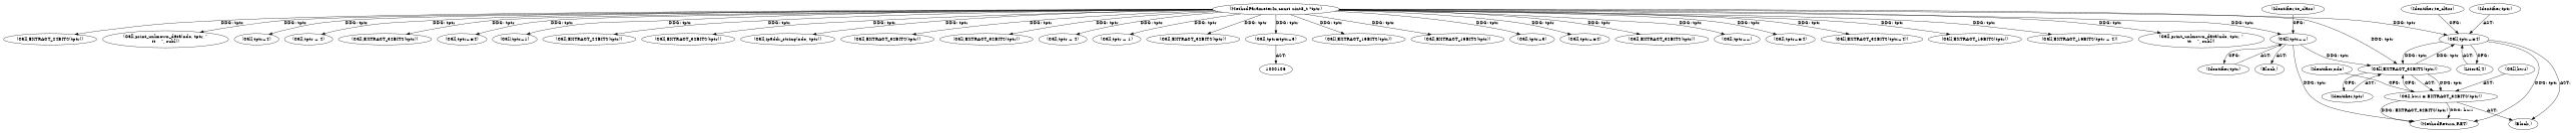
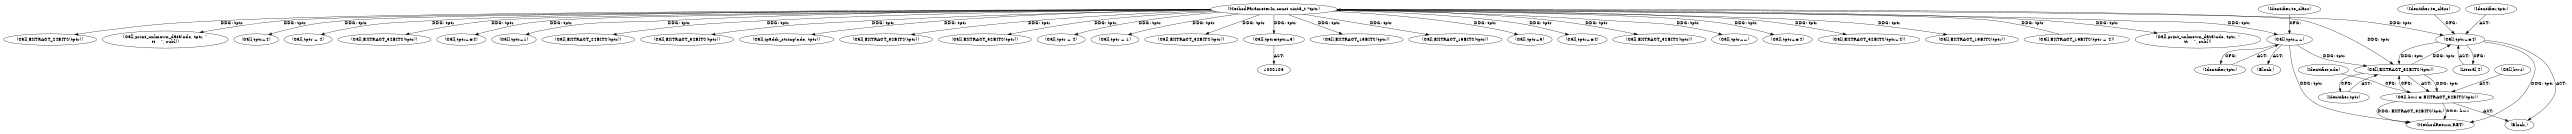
  digraph {
    n1 [label="(Call,tptr+=4)"]
    n2 [label="(Call,EXTRACT_32BITS(tptr))"]
    n3 [label="(MethodReturn,RET)"]
    n4 [label="(Block,)"]
    n5 [label="(Literal,4)"]
    n6 [label="(Call,bw.i = EXTRACT_32BITS(tptr))"]
    n7 [label="(Identifier,tptr)"]
    n8 [label="(Call,tptr++)"]
    n9 [label="(Identifier,tptr)"]
    n10 [label="(Block,)"]
    n11 [label="(MethodParameterIn,const uint8_t *tptr)"]
    n12 [label="(Call,tptr+=4)"]
    n13 [label="(Call,EXTRACT_32BITS(tptr))"]
    n14 [label="(Call,tptr++)"]
    n15 [label="(Call,tptr+=4)"]
    n16 [label="(Call,EXTRACT_32BITS(tptr+4))"]
    n17 [label="(Call,EXTRACT_16BITS(tptr))"]
    n18 [label="(Call,EXTRACT_16BITS(tptr + 4))"]
    n19 [label="(Call,print_unknown_data(ndo, tptr, \"\n\t\t    \", subl))"]
    n20 [label="(Call,EXTRACT_24BITS(tptr))"]
    n21 [label="(Call,print_unknown_data(ndo, tptr, \"\n\t\t    \", subl))"]
    n22 [label="(Call,tptr+4)"]
    n23 [label="(Call,tptr + 4)"]
    n24 [label="(Call,EXTRACT_32BITS(tptr))"]
    n25 [label="(Call,tptr+=4)"]
    n26 [label="(Call,tptr+1)"]
    n27 [label="(Call,EXTRACT_24BITS(tptr))"]
    n28 [label="(Call,EXTRACT_32BITS(tptr))"]
    n29 [label="(Call,ipaddr_string(ndo, tptr))"]
    n30 [label="(Call,EXTRACT_32BITS(tptr))"]
    n31 [label="(Call,EXTRACT_32BITS(tptr))"]
    n32 [label="(Call,tptr + 4)"]
    n33 [label="(Call,tptr + 1)"]
    n34 [label="(Call,EXTRACT_32BITS(tptr))"]
    n35 [label="(Call,tptr=tptr+3)"]
    n36 [label="(Call,EXTRACT_16BITS(tptr))"]
    n37 [label="(Call,EXTRACT_16BITS(tptr))"]
    n38 [label="(Call,tptr+3)"]
    1000106
    n40 [label="(Call,bw.i)"]
    n41 [label="(Identifier,te_class)"]
    n42 [label="(Identifier,te_class)"]
    n43 [label="(Identifier,tptr)"]
    n44 [label="(Identifier,ndo)"]
    n1 -> n2 [label="DDG: tptr"]
    n1 -> n3 [label="DDG: tptr"]
    n1 -> n4 [label="AST: "]
    n1 -> n5 [label="CFG: "]
    n2 -> n1 [label="DDG: tptr"]
    n2 -> n6 [label="AST: "]
    n2 -> n6 [label="DDG: tptr"]
    n2 -> n7 [label="CFG: "]
    n5 -> n1 [label="AST: "]
    n6 -> n2 [label="CFG: "]
    n6 -> n3 [label="DDG: bw.i"]
    n6 -> n3 [label="DDG: EXTRACT_32BITS(tptr)"]
    n6 -> n4 [label="AST: "]
    n7 -> n2 [label="AST: "]
    n8 -> n2 [label="DDG: tptr"]
    n8 -> n3 [label="DDG: tptr"]
    n8 -> n9 [label="CFG: "]
    n8 -> n10 [label="AST: "]
    n9 -> n8 [label="AST: "]
    n11 -> n1 [label="DDG: tptr"]
    n11 -> n2 [label="DDG: tptr"]
    n11 -> n8 [label="DDG: tptr"]
    n11 -> n12 [label="DDG: tptr"]
    n11 -> n13 [label="DDG: tptr"]
    n11 -> n14 [label="DDG: tptr"]
    n11 -> n15 [label="DDG: tptr"]
    n11 -> n16 [label="DDG: tptr"]
    n11 -> n17 [label="DDG: tptr"]
-   n11 -> n18 [label="DDG: tptr"]
+   n18 -> n11 [label="DDG: tptr"]
    n11 -> n19 [label="DDG: tptr"]
    n11 -> n20 [label="DDG: tptr"]
    n11 -> n21 [label="DDG: tptr"]
    n11 -> n22 [label="DDG: tptr"]
    n11 -> n23 [label="DDG: tptr"]
    n11 -> n24 [label="DDG: tptr"]
    n11 -> n25 [label="DDG: tptr"]
    n11 -> n26 [label="DDG: tptr"]
    n11 -> n27 [label="DDG: tptr"]
    n11 -> n28 [label="DDG: tptr"]
    n11 -> n29 [label="DDG: tptr"]
    n11 -> n30 [label="DDG: tptr"]
    n11 -> n31 [label="DDG: tptr"]
    n11 -> n32 [label="DDG: tptr"]
    n11 -> n33 [label="DDG: tptr"]
    n11 -> n34 [label="DDG: tptr"]
    n11 -> n35 [label="DDG: tptr"]
    n11 -> n36 [label="DDG: tptr"]
    n11 -> n37 [label="DDG: tptr"]
    n11 -> n38 [label="DDG: tptr"]
    n35 -> 1000106 [label="AST: "]
    n40 -> n6 [label="AST: "]
    n41 -> n1 [label="CFG: "]
    n42 -> n8 [label="CFG: "]
    n43 -> n1 [label="AST: "]
    n44 -> n6 [label="CFG: "]
  }
